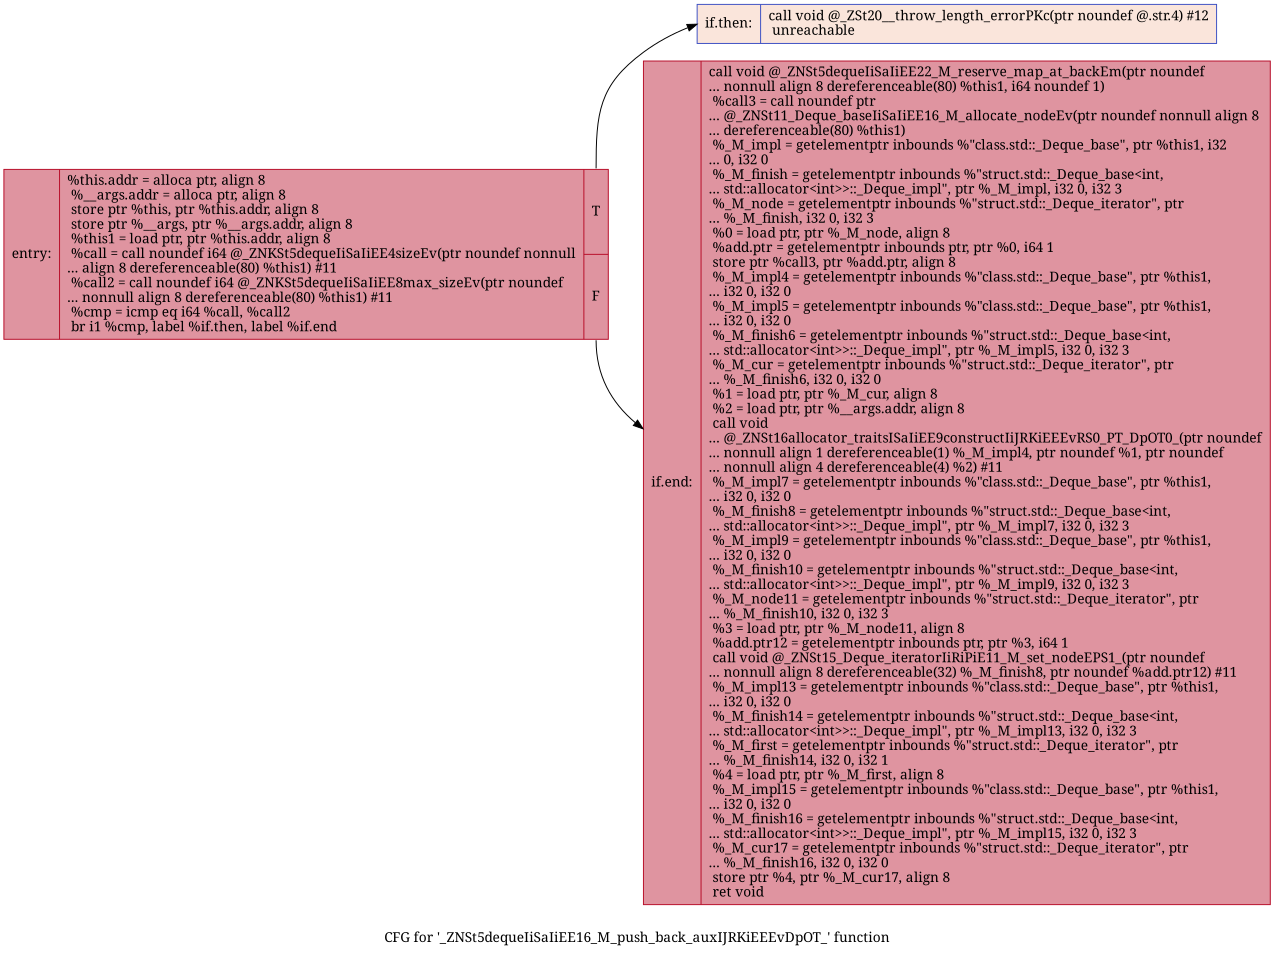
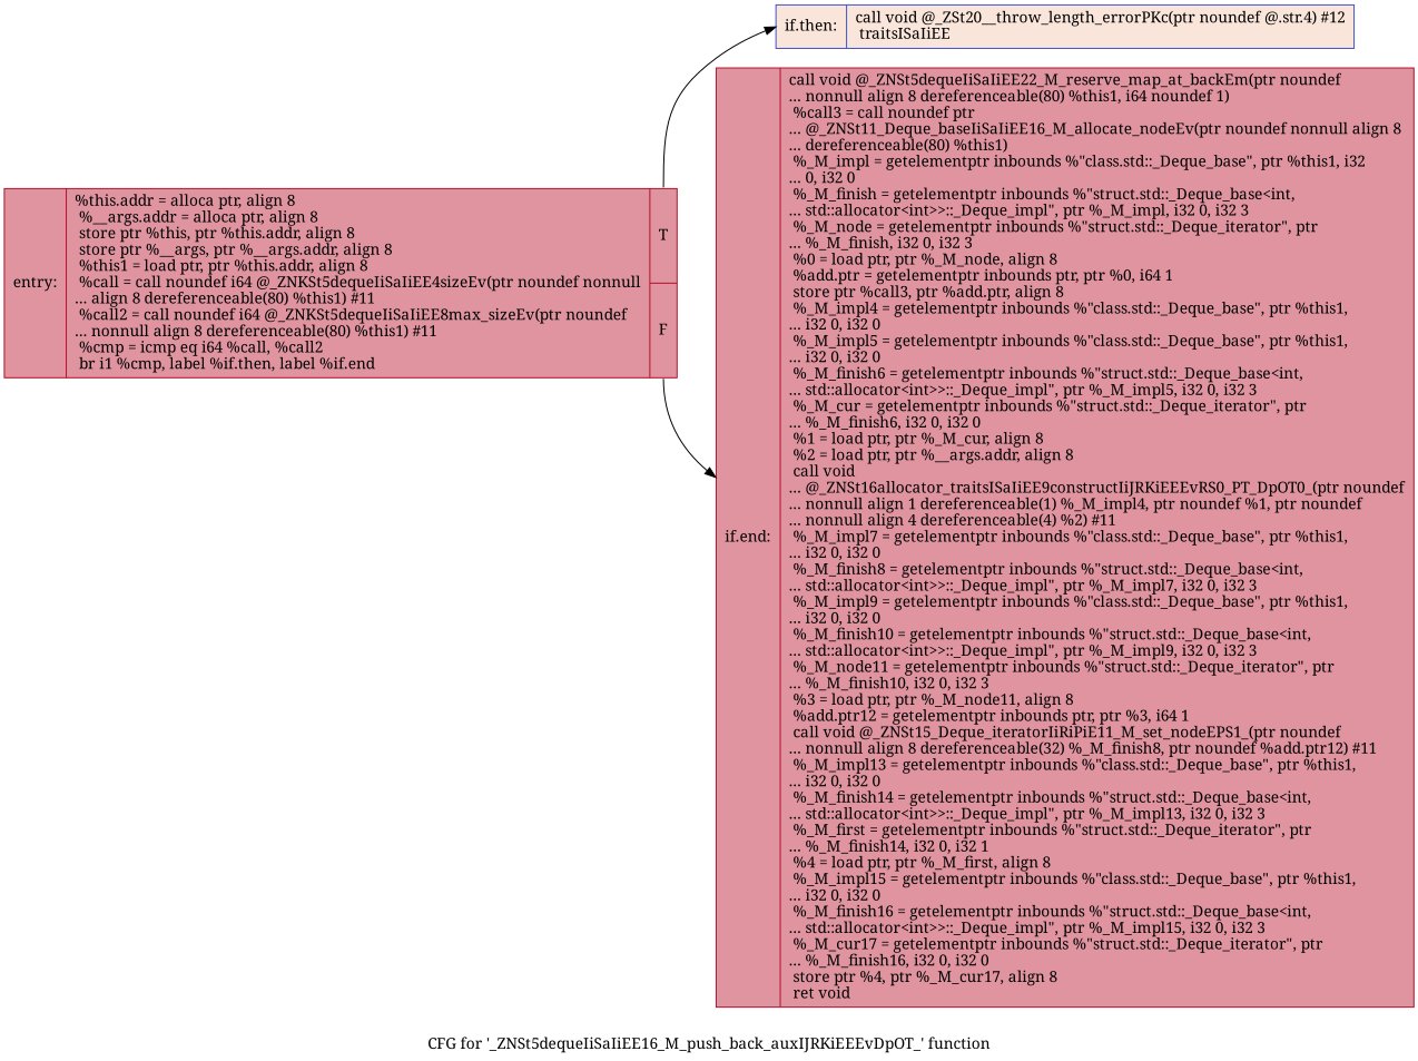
  digraph {
    label="CFG for '_ZNSt5dequeIiSaIiEE16_M_push_back_auxIJRKiEEEvDpOT_' function"
    rankdir=LR
    fontname="Noto Serif"
    node [color="#b70d28ff" fillcolor="#b70d2870" fontname="Noto Serif" shape=record style=filled]
    edge [fontname="Noto Serif"]
    n1 [label="{entry:\l|  %this.addr = alloca ptr, align 8\l  %__args.addr = alloca ptr, align 8\l  store ptr %this, ptr %this.addr, align 8\l  store ptr %__args, ptr %__args.addr, align 8\l  %this1 = load ptr, ptr %this.addr, align 8\l  %call = call noundef i64 @_ZNKSt5dequeIiSaIiEE4sizeEv(ptr noundef nonnull\l... align 8 dereferenceable(80) %this1) #11\l  %call2 = call noundef i64 @_ZNKSt5dequeIiSaIiEE8max_sizeEv(ptr noundef\l... nonnull align 8 dereferenceable(80) %this1) #11\l  %cmp = icmp eq i64 %call, %call2\l  br i1 %cmp, label %if.then, label %if.end\l|{<s0>T|<s1>F}}"]
-   n2 [color="#3d50c3ff" fillcolor="#f4c5ad70" label="{if.then:\l|  call void @_ZSt20__throw_length_errorPKc(ptr noundef @.str.4) #12\l  unreachable\l}"]
+   n2 [color="#3d50c3ff" fillcolor="#f4c5ad70" label="{if.then:\l|  call void @_ZSt20__throw_length_errorPKc(ptr noundef @.str.4) #12\l  traitsISaIiEE\l}"]
    n3 [label="{if.end:\l|  call void @_ZNSt5dequeIiSaIiEE22_M_reserve_map_at_backEm(ptr noundef\l... nonnull align 8 dereferenceable(80) %this1, i64 noundef 1)\l  %call3 = call noundef ptr\l... @_ZNSt11_Deque_baseIiSaIiEE16_M_allocate_nodeEv(ptr noundef nonnull align 8\l... dereferenceable(80) %this1)\l  %_M_impl = getelementptr inbounds %\"class.std::_Deque_base\", ptr %this1, i32\l... 0, i32 0\l  %_M_finish = getelementptr inbounds %\"struct.std::_Deque_base\<int,\l... std::allocator\<int\>\>::_Deque_impl\", ptr %_M_impl, i32 0, i32 3\l  %_M_node = getelementptr inbounds %\"struct.std::_Deque_iterator\", ptr\l... %_M_finish, i32 0, i32 3\l  %0 = load ptr, ptr %_M_node, align 8\l  %add.ptr = getelementptr inbounds ptr, ptr %0, i64 1\l  store ptr %call3, ptr %add.ptr, align 8\l  %_M_impl4 = getelementptr inbounds %\"class.std::_Deque_base\", ptr %this1,\l... i32 0, i32 0\l  %_M_impl5 = getelementptr inbounds %\"class.std::_Deque_base\", ptr %this1,\l... i32 0, i32 0\l  %_M_finish6 = getelementptr inbounds %\"struct.std::_Deque_base\<int,\l... std::allocator\<int\>\>::_Deque_impl\", ptr %_M_impl5, i32 0, i32 3\l  %_M_cur = getelementptr inbounds %\"struct.std::_Deque_iterator\", ptr\l... %_M_finish6, i32 0, i32 0\l  %1 = load ptr, ptr %_M_cur, align 8\l  %2 = load ptr, ptr %__args.addr, align 8\l  call void\l... @_ZNSt16allocator_traitsISaIiEE9constructIiJRKiEEEvRS0_PT_DpOT0_(ptr noundef\l... nonnull align 1 dereferenceable(1) %_M_impl4, ptr noundef %1, ptr noundef\l... nonnull align 4 dereferenceable(4) %2) #11\l  %_M_impl7 = getelementptr inbounds %\"class.std::_Deque_base\", ptr %this1,\l... i32 0, i32 0\l  %_M_finish8 = getelementptr inbounds %\"struct.std::_Deque_base\<int,\l... std::allocator\<int\>\>::_Deque_impl\", ptr %_M_impl7, i32 0, i32 3\l  %_M_impl9 = getelementptr inbounds %\"class.std::_Deque_base\", ptr %this1,\l... i32 0, i32 0\l  %_M_finish10 = getelementptr inbounds %\"struct.std::_Deque_base\<int,\l... std::allocator\<int\>\>::_Deque_impl\", ptr %_M_impl9, i32 0, i32 3\l  %_M_node11 = getelementptr inbounds %\"struct.std::_Deque_iterator\", ptr\l... %_M_finish10, i32 0, i32 3\l  %3 = load ptr, ptr %_M_node11, align 8\l  %add.ptr12 = getelementptr inbounds ptr, ptr %3, i64 1\l  call void @_ZNSt15_Deque_iteratorIiRiPiE11_M_set_nodeEPS1_(ptr noundef\l... nonnull align 8 dereferenceable(32) %_M_finish8, ptr noundef %add.ptr12) #11\l  %_M_impl13 = getelementptr inbounds %\"class.std::_Deque_base\", ptr %this1,\l... i32 0, i32 0\l  %_M_finish14 = getelementptr inbounds %\"struct.std::_Deque_base\<int,\l... std::allocator\<int\>\>::_Deque_impl\", ptr %_M_impl13, i32 0, i32 3\l  %_M_first = getelementptr inbounds %\"struct.std::_Deque_iterator\", ptr\l... %_M_finish14, i32 0, i32 1\l  %4 = load ptr, ptr %_M_first, align 8\l  %_M_impl15 = getelementptr inbounds %\"class.std::_Deque_base\", ptr %this1,\l... i32 0, i32 0\l  %_M_finish16 = getelementptr inbounds %\"struct.std::_Deque_base\<int,\l... std::allocator\<int\>\>::_Deque_impl\", ptr %_M_impl15, i32 0, i32 3\l  %_M_cur17 = getelementptr inbounds %\"struct.std::_Deque_iterator\", ptr\l... %_M_finish16, i32 0, i32 0\l  store ptr %4, ptr %_M_cur17, align 8\l  ret void\l}"]
    n1 -> n2 [tailport=s0]
    n1 -> n3 [tailport=s1]
  }
